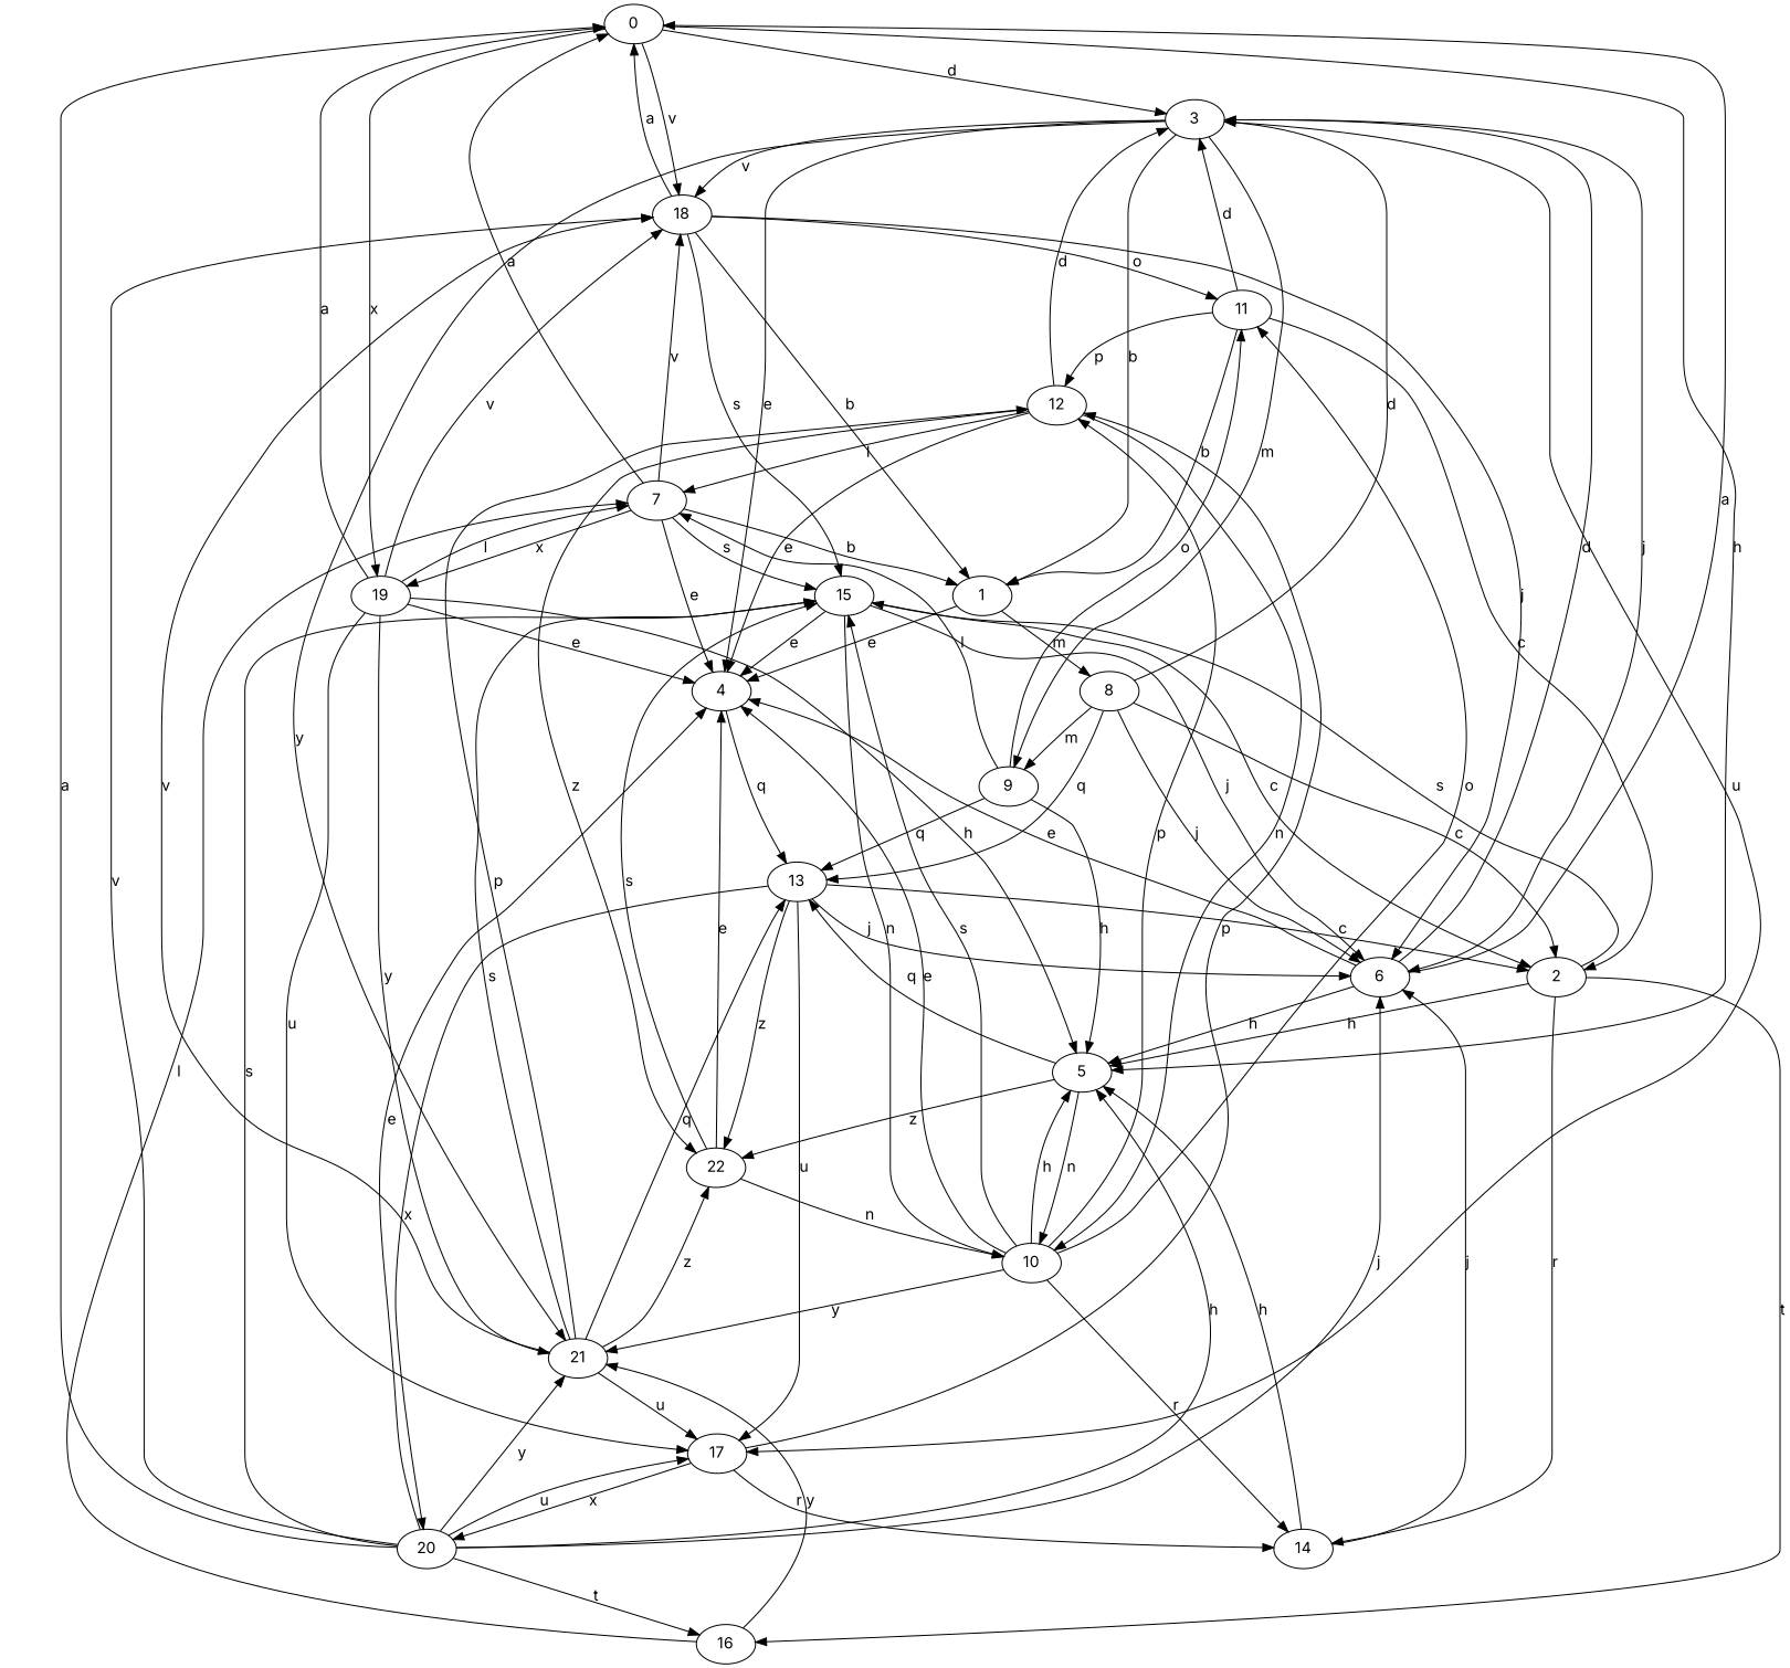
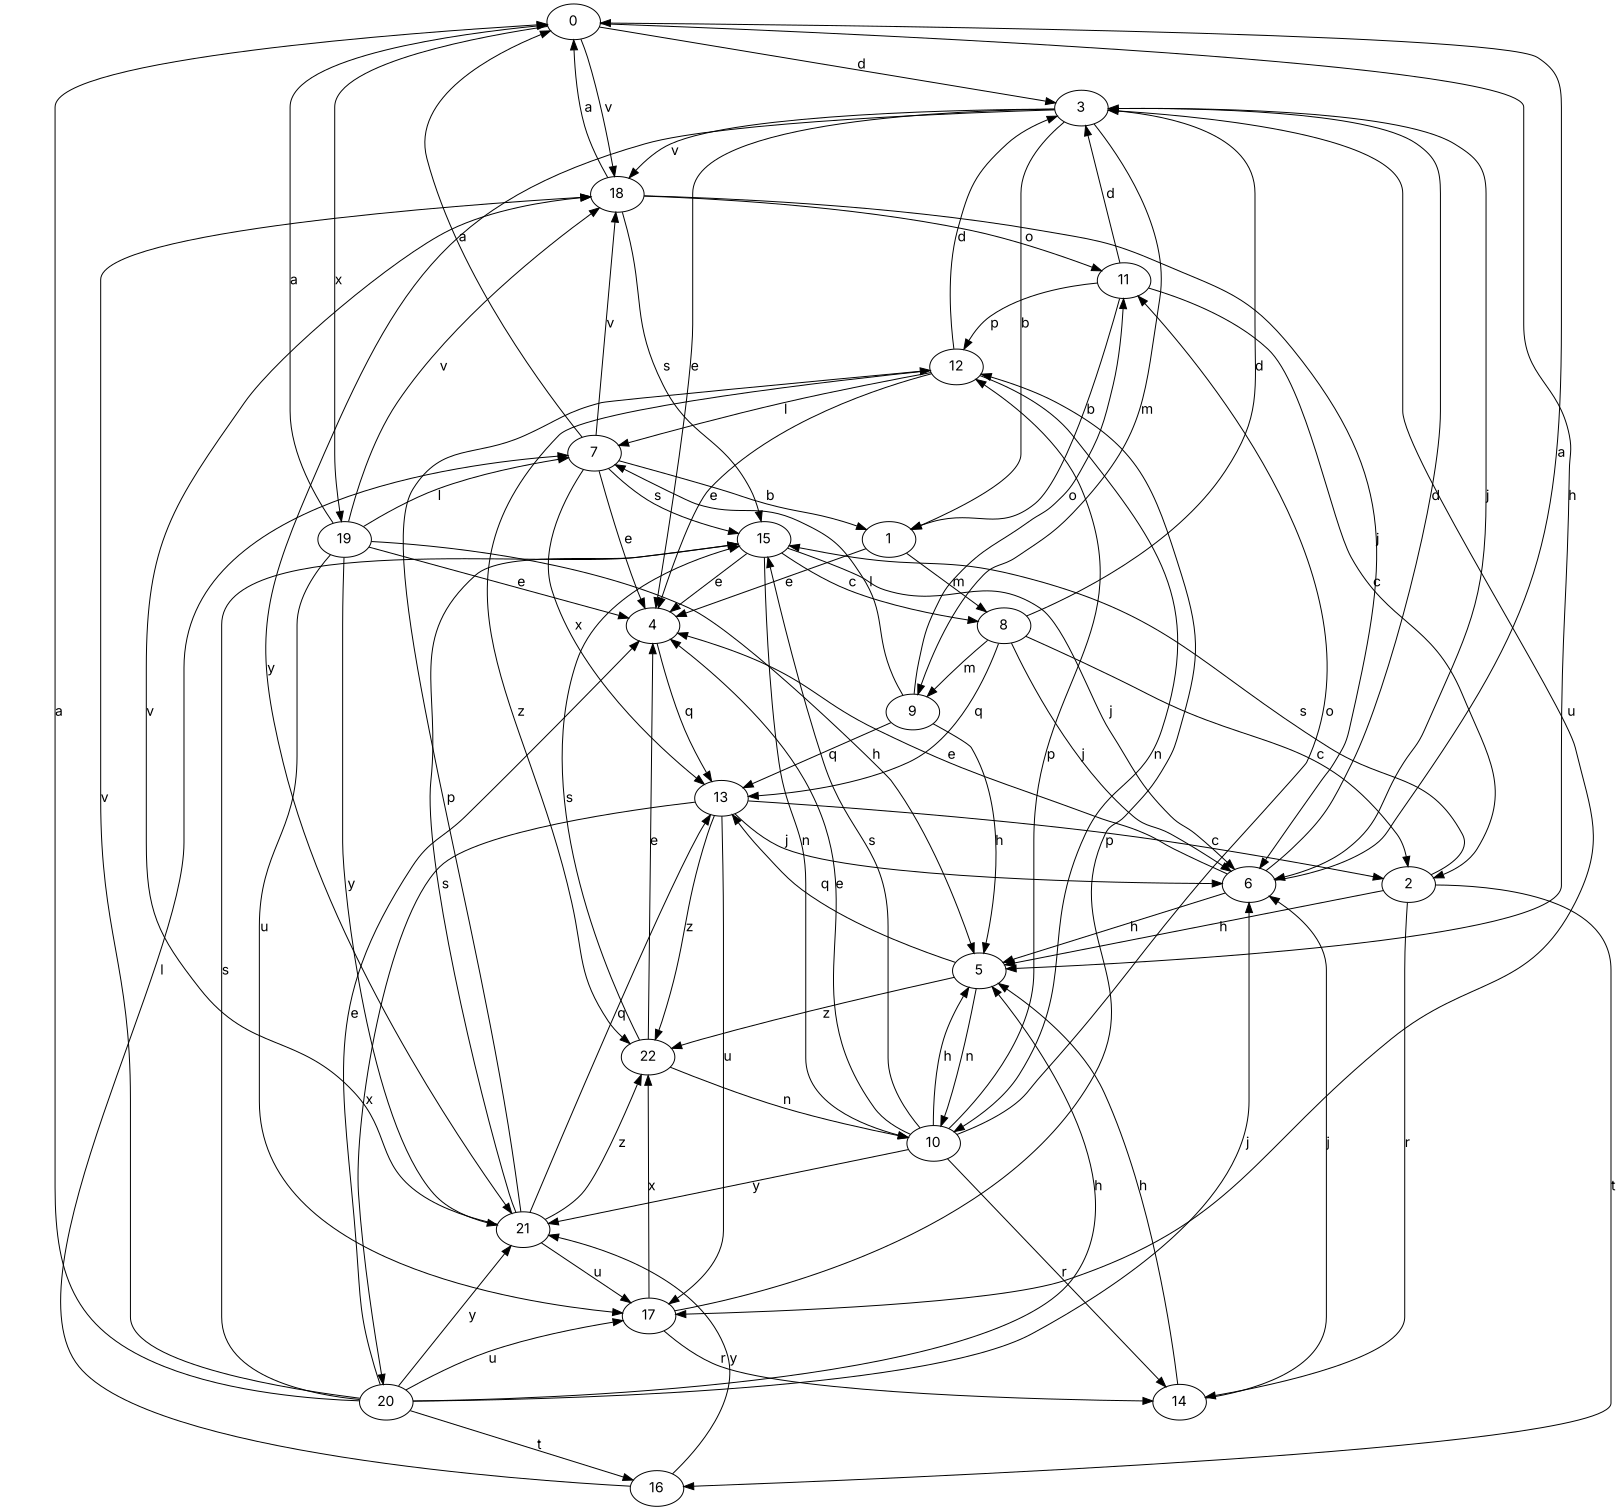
  strict digraph {
    fontname=Inter
    node [fontname=Inter]
    edge [fontname=Inter]
    0
    3
    5
    18
    19
    1
    4
    6
    9
    17
    21
    13
    10
    22
    15
    11
    7
    8
    2
    14
    16
    12
    20
    0 -> 3 [label=d]
    0 -> 5 [label=h]
    0 -> 18 [label=v]
    0 -> 19 [label=x]
    3 -> 18 [label=v]
    3 -> 1 [label=b]
    3 -> 4 [label=e]
    3 -> 6 [label=j]
    3 -> 9 [label=m]
    3 -> 17 [label=u]
    3 -> 21 [label=y]
    5 -> 13 [label=q]
    5 -> 10 [label=n]
    5 -> 22 [label=z]
    18 -> 0 [label=a]
-   18 -> 1 [label=b]
    18 -> 6 [label=j]
    18 -> 15 [label=s]
    18 -> 11 [label=o]
    19 -> 0 [label=a]
    19 -> 5 [label=h]
    19 -> 18 [label=v]
    19 -> 4 [label=e]
    19 -> 17 [label=u]
    19 -> 21 [label=y]
    19 -> 7 [label=l]
    1 -> 4 [label=e]
    1 -> 8 [label=m]
    4 -> 13 [label=q]
    6 -> 0 [label=a]
    6 -> 3 [label=d]
    6 -> 5 [label=h]
    6 -> 4 [label=e]
    9 -> 5 [label=h]
    9 -> 13 [label=q]
    9 -> 11 [label=o]
    9 -> 7 [label=l]
    17 -> 14 [label=r]
    17 -> 12 [label=p]
-   17 -> 20 [label=x]
+   17 -> 22 [label=x]
    21 -> 18 [label=v]
    21 -> 17 [label=u]
    21 -> 13 [label=q]
    21 -> 22 [label=z]
    21 -> 15 [label=s]
    21 -> 12 [label=p]
    13 -> 6 [label=j]
    13 -> 17 [label=u]
    13 -> 22 [label=z]
    13 -> 2 [label=c]
    13 -> 20 [label=x]
    10 -> 5 [label=h]
    10 -> 4 [label=e]
    10 -> 21 [label=y]
    10 -> 15 [label=s]
    10 -> 11 [label=o]
    10 -> 14 [label=r]
    10 -> 12 [label=p]
    22 -> 4 [label=e]
    22 -> 10 [label=n]
    22 -> 15 [label=s]
    15 -> 4 [label=e]
    15 -> 6 [label=j]
    15 -> 10 [label=n]
-   15 -> 2 [label=c]
+   15 -> 8 [label=c]
    11 -> 3 [label=d]
    11 -> 1 [label=b]
    11 -> 2 [label=c]
    11 -> 12 [label=p]
    7 -> 0 [label=a]
    7 -> 18 [label=v]
-   7 -> 19 [label=x]
+   7 -> 13 [label=x]
    7 -> 1 [label=b]
    7 -> 4 [label=e]
    7 -> 15 [label=s]
    8 -> 3 [label=d]
    8 -> 6 [label=j]
    8 -> 9 [label=m]
    8 -> 13 [label=q]
    8 -> 2 [label=c]
    2 -> 5 [label=h]
    2 -> 15 [label=s]
    2 -> 14 [label=r]
    2 -> 16 [label=t]
    14 -> 5 [label=h]
    14 -> 6 [label=j]
    16 -> 21 [label=y]
    16 -> 7 [label=l]
    12 -> 3 [label=d]
    12 -> 4 [label=e]
    12 -> 10 [label=n]
    12 -> 22 [label=z]
    12 -> 7 [label=l]
    20 -> 0 [label=a]
    20 -> 5 [label=h]
    20 -> 18 [label=v]
    20 -> 4 [label=e]
    20 -> 6 [label=j]
    20 -> 17 [label=u]
    20 -> 21 [label=y]
    20 -> 15 [label=s]
    20 -> 16 [label=t]
  }
